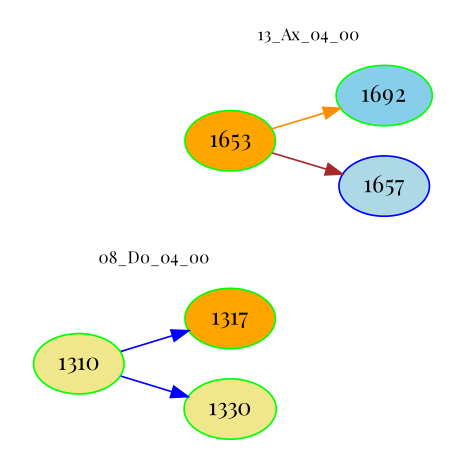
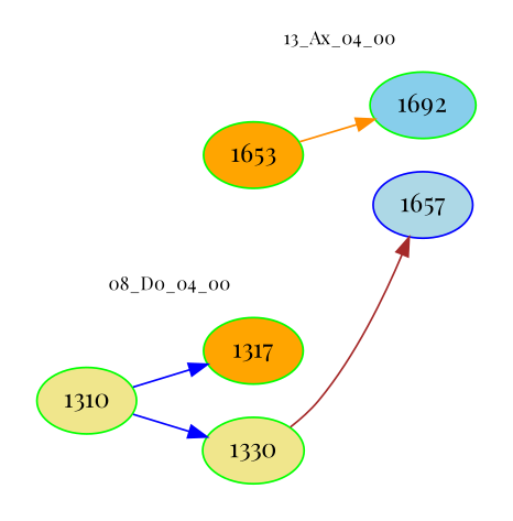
  digraph {
    fontname="Playfair Display"
    rankdir=LR
    node [color=green fillcolor=orange fontname="Playfair Display" style=filled]
    edge [color=blue fontname="Playfair Display"]
    n1 [label=1653]
    n2 [color=blue fillcolor=lightblue label=1657]
    n3 [fillcolor=skyblue label=1692]
    n4 [fillcolor=khaki label=1310]
    n5 [fillcolor=khaki label=1330]
    n6 [label=1317]
    subgraph cluster_1 {
      color=white
      fontsize=10
      label="13_Ax_04_00"
      n1
      n2
      n3
    }
    subgraph cluster_2 {
      color=white
      fontsize=10
      label="08_D0_04_00"
      n4
      n5
      n6
    }
-   n1 -> n2 [color=brown]
+   n5 -> n2 [color=brown]
    n1 -> n3 [color=darkorange]
    n4 -> n5
    n4 -> n6
  }
